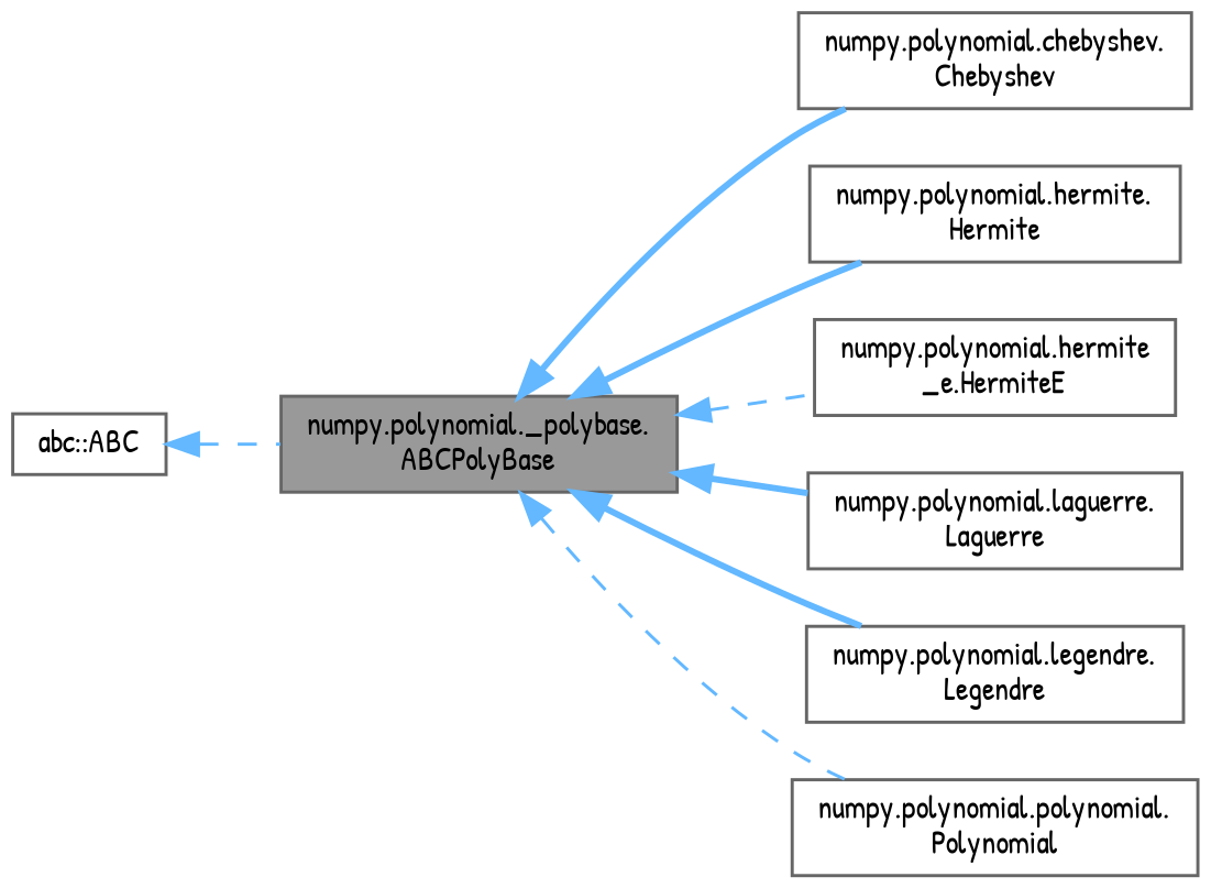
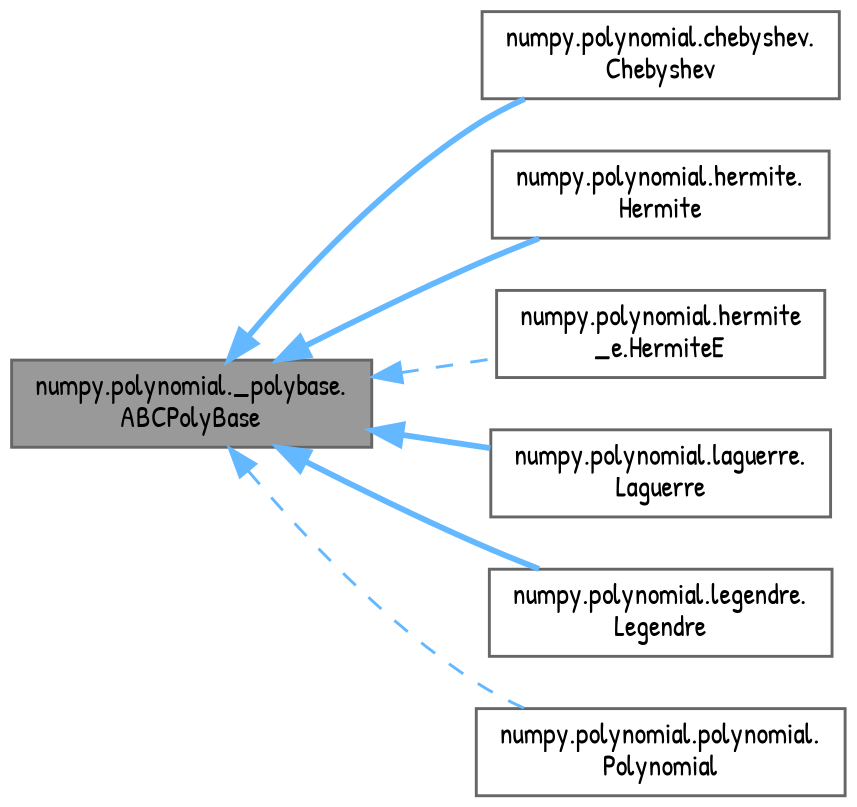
  digraph {
    fontname="Patrick Hand"
    rankdir=LR
    node [color=gray40 fillcolor=white fontname="Patrick Hand" fontsize=10 shape=box style=filled]
    edge [color=steelblue1 dir=back fontname="Patrick Hand" fontsize=10 labelfontname=Helvetica labelfontsize=10 style=bold]
    n1 [fillcolor=grey60 fontcolor=black height=0.2 label="numpy.polynomial._polybase.\lABCPolyBase" width=0.4]
    n2 [height=0.2 label="numpy.polynomial.chebyshev.\lChebyshev" width=0.4]
    n3 [height=0.2 label="numpy.polynomial.hermite.\lHermite" width=0.4]
    n4 [height=0.2 label="numpy.polynomial.hermite\l_e.HermiteE" width=0.4]
    n5 [height=0.2 label="numpy.polynomial.laguerre.\lLaguerre" width=0.4]
    n6 [height=0.2 label="numpy.polynomial.legendre.\lLegendre" width=0.4]
    n7 [height=0.2 label="numpy.polynomial.polynomial.\lPolynomial" width=0.4]
-   n8 [height=0.2 label="abc::ABC" width=0.4]
    n1 -> n2
    n1 -> n3
    n1 -> n4 [style=dashed]
    n1 -> n5
    n1 -> n6
    n1 -> n7 [style=dashed]
-   n8 -> n1 [style=dashed]
  }
